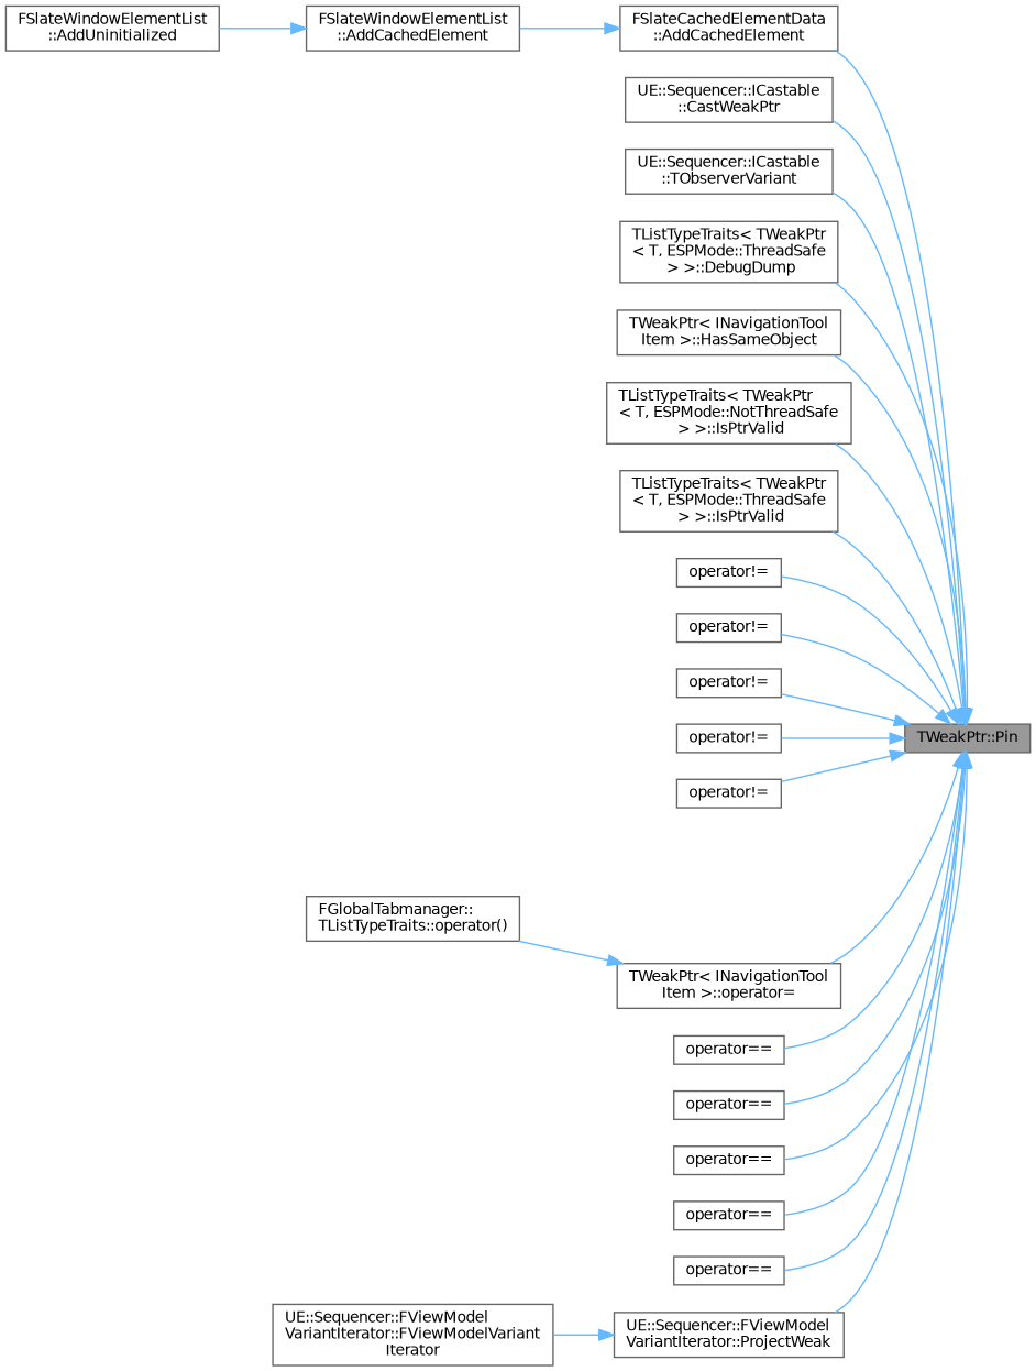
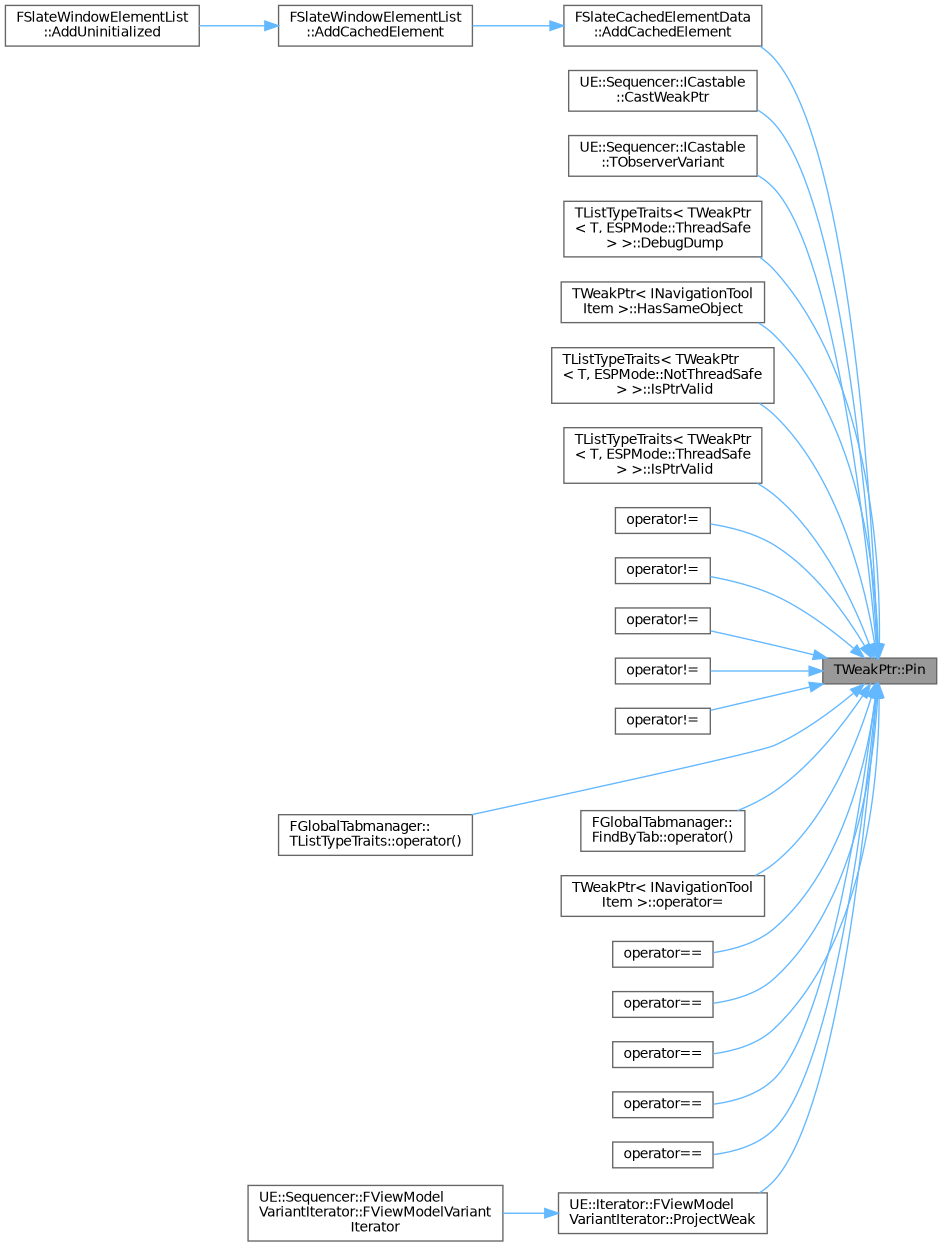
  digraph {
    rankdir=RL
    node [color=grey40 fillcolor=white fontname=Helvetica fontsize=10 shape=box style=filled]
    edge [color=steelblue1 dir=back fontname=Helvetica fontsize=10 labelfontname=Helvetica labelfontsize=10 style=solid]
    n1 [color=gray40 fillcolor=grey60 fontcolor=black height=0.2 label="TWeakPtr::Pin" width=0.4]
    n2 [height=0.2 label="FSlateCachedElementData\l::AddCachedElement" width=0.4]
    n3 [height=0.2 label="UE::Sequencer::ICastable\l::CastWeakPtr" width=0.4]
    n4 [height=0.2 label="UE::Sequencer::ICastable\l::TObserverVariant" width=0.4]
    n5 [height=0.2 label="TListTypeTraits\< TWeakPtr\l\< T, ESPMode::ThreadSafe\l \> \>::DebugDump" width=0.4]
    n6 [height=0.2 label="TWeakPtr\< INavigationTool\lItem \>::HasSameObject" width=0.4]
    n7 [height=0.2 label="TListTypeTraits\< TWeakPtr\l\< T, ESPMode::NotThreadSafe\l \> \>::IsPtrValid" width=0.4]
    n8 [height=0.2 label="TListTypeTraits\< TWeakPtr\l\< T, ESPMode::ThreadSafe\l \> \>::IsPtrValid" width=0.4]
    n9 [height=0.2 label="operator!=" width=0.4]
    n10 [height=0.2 label="operator!=" width=0.4]
    n11 [height=0.2 label="operator!=" width=0.4]
    n12 [height=0.2 label="operator!=" width=0.4]
    n13 [height=0.2 label="operator!=" width=0.4]
    n14 [height=0.2 label="FGlobalTabmanager::\lTListTypeTraits::operator()" width=0.4]
+   n15 [height=0.2 label="FGlobalTabmanager::\lFindByTab::operator()" width=0.4]
    n16 [height=0.2 label="TWeakPtr\< INavigationTool\lItem \>::operator=" width=0.4]
    n17 [height=0.2 label="operator==" width=0.4]
    n18 [height=0.2 label="operator==" width=0.4]
    n19 [height=0.2 label="operator==" width=0.4]
    n20 [height=0.2 label="operator==" width=0.4]
    n21 [height=0.2 label="operator==" width=0.4]
-   n22 [height=0.2 label="UE::Sequencer::FViewModel\lVariantIterator::ProjectWeak" width=0.4]
+   n22 [height=0.2 label="UE::Iterator::FViewModel\lVariantIterator::ProjectWeak" width=0.4]
    n23 [height=0.2 label="FSlateWindowElementList\l::AddCachedElement" width=0.4]
    n24 [height=0.2 label="UE::Sequencer::FViewModel\lVariantIterator::FViewModelVariant\lIterator" width=0.4]
    n25 [height=0.2 label="FSlateWindowElementList\l::AddUninitialized" width=0.4]
    n1 -> n2
    n1 -> n3
    n1 -> n4
    n1 -> n5
    n1 -> n6
    n1 -> n7
    n1 -> n8
    n1 -> n9
    n1 -> n10
    n1 -> n11
    n1 -> n12
    n1 -> n13
-   n16 -> n14
+   n1 -> n14
+   n1 -> n15
    n1 -> n16
    n1 -> n17
    n1 -> n18
    n1 -> n19
    n1 -> n20
    n1 -> n21
    n1 -> n22
    n2 -> n23
    n22 -> n24
    n23 -> n25
  }
